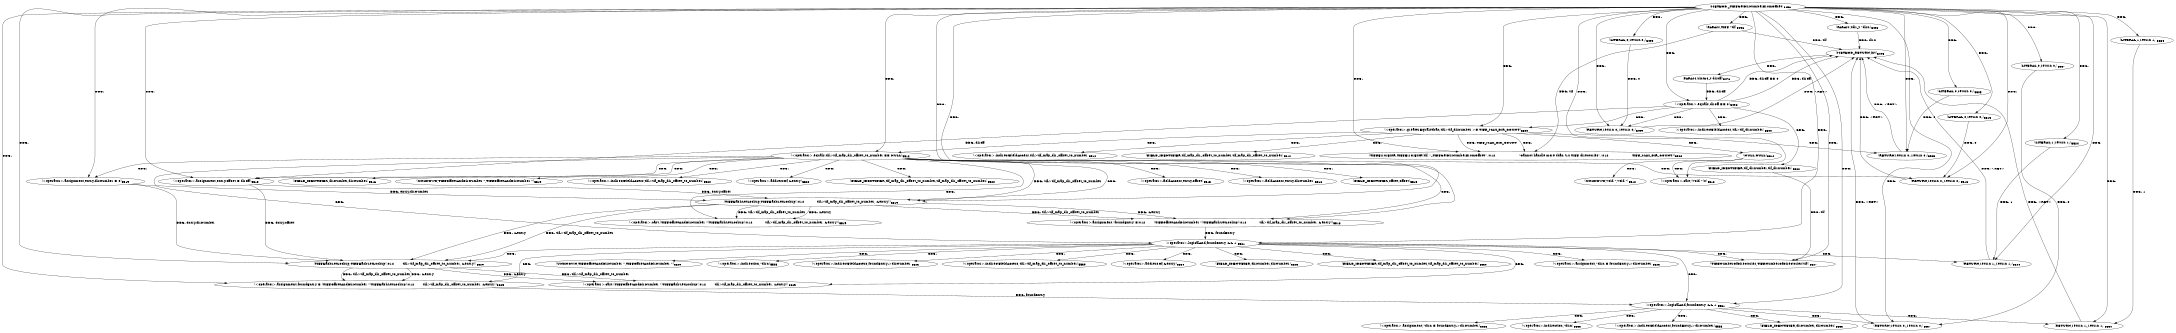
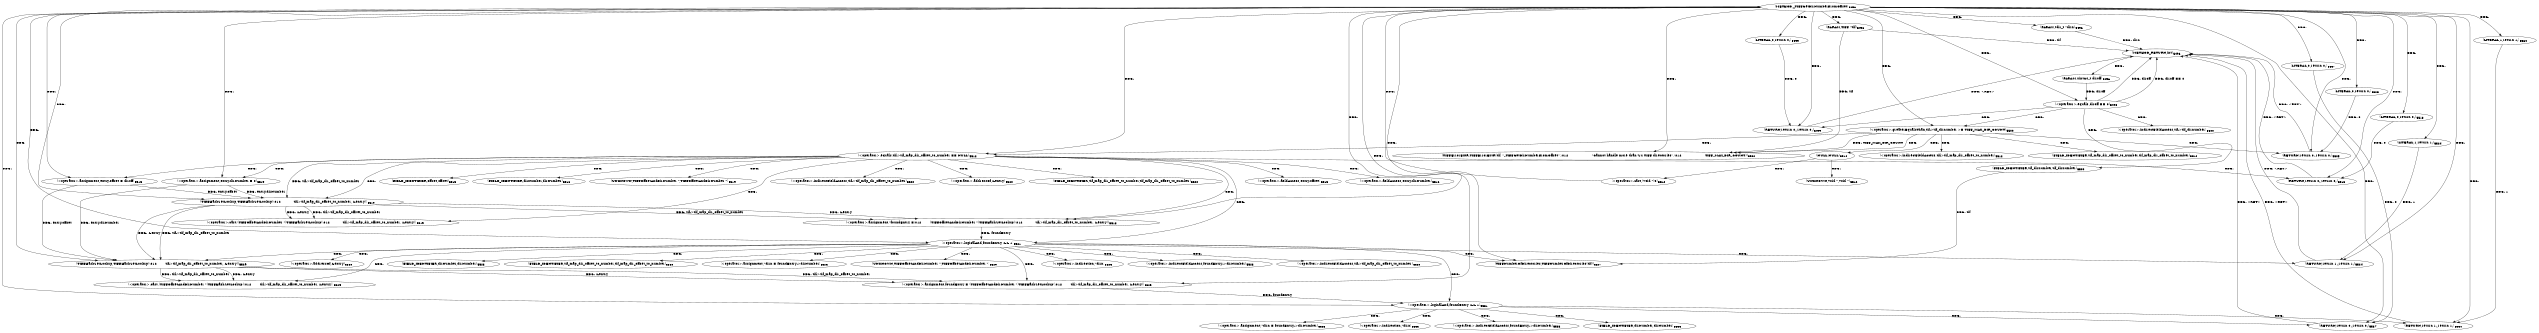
  digraph {
    n1 [label=<(METHOD,_TIFFGetDirNumberFromOffset)<SUB>5496</SUB>>]
    n2 [label=<(PARAM,TIFF *tif)<SUB>5496</SUB>>]
    n3 [label=<(PARAM,tdir_t *dirn)<SUB>5496</SUB>>]
    n4 [label=<(&lt;operator&gt;.assignment,entry.offset = diroff)<SUB>5515</SUB>>]
    n5 [label=<(&lt;operator&gt;.assignment,entry.dirNumber = 0)<SUB>5519</SUB>>]
    n6 [label=<(&lt;operator&gt;.assignment,*foundEntry =\012        (TIFFOffsetAndDirNumber *)TIFFHashSetLookup(\012            tif-&gt;tif_map_dir_offset_to_number, &amp;entry))<SUB>5518</SUB>>]
    n7 [label=<(TIFFNumberOfDirectories,TIFFNumberOfDirectories(tif))<SUB>5527</SUB>>]
    n8 [label=<(&lt;operator&gt;.assignment,foundEntry = (TIFFOffsetAndDirNumber *)TIFFHashSetLookup(\012        tif-&gt;tif_map_dir_offset_to_number, &amp;entry))<SUB>5529</SUB>>]
    n9 [label=<(RETURN,return 0;,return 0;)<SUB>5537</SUB>>]
    n10 [label=<(&lt;operator&gt;.equals,diroff == 0)<SUB>5498</SUB>>]
    n11 [label=<(&lt;operator&gt;.greaterEqualsThan,tif-&gt;tif_dirnumber &gt;= TIFF_MAX_DIR_COUNT)<SUB>5500</SUB>>]
    n12 [label=<(&lt;operator&gt;.equals,tif-&gt;tif_map_dir_offset_to_number == NULL)<SUB>5512</SUB>>]
    n13 [label=<(&lt;operator&gt;.logicalAnd,foundEntry &amp;&amp; 1)<SUB>5521</SUB>>]
    n14 [label=<(&lt;operator&gt;.logicalAnd,foundEntry &amp;&amp; 1)<SUB>5531</SUB>>]
    n15 [label=<(LITERAL,0,return 0;)<SUB>5537</SUB>>]
    n16 [label=<(RETURN,return 0;,return 0;)<SUB>5499</SUB>>]
    n17 [label=<(TIFFErrorExtR,TIFFErrorExtR(tif, &quot;_TIFFGetDirNumberFromOffset&quot;,\012                      &quot;Cannot handle more than %u TIFF directories&quot;,\012                      TIFF_MAX_DIR_COUNT))<SUB>5502</SUB>>]
    n18 [label=<(RETURN,return 0;,return 0;)<SUB>5505</SUB>>]
    n19 [label=<(RETURN,return 0;,return 0;)<SUB>5513</SUB>>]
    n20 [label=<(RETURN,return 1;,return 1;)<SUB>5524</SUB>>]
    n21 [label=<(RETURN,return 1;,return 1;)<SUB>5534</SUB>>]
    n22 [label=<(LITERAL,0,return 0;)<SUB>5499</SUB>>]
    n23 [label=<(LITERAL,0,return 0;)<SUB>5505</SUB>>]
    n24 [label=<(LITERAL,0,return 0;)<SUB>5513</SUB>>]
    n25 [label=<(TIFFHashSetLookup,TIFFHashSetLookup(\012            tif-&gt;tif_map_dir_offset_to_number, &amp;entry))<SUB>5519</SUB>>]
    n26 [label=<(LITERAL,1,return 1;)<SUB>5524</SUB>>]
    n27 [label=<(TIFFHashSetLookup,TIFFHashSetLookup(\012        tif-&gt;tif_map_dir_offset_to_number, &amp;entry))<SUB>5529</SUB>>]
    n28 [label=<(LITERAL,1,return 1;)<SUB>5534</SUB>>]
    n29 [label=<(&lt;operator&gt;.cast,(void *)0)<SUB>5512</SUB>>]
    n30 [label=<(METHOD_RETURN,int)<SUB>5496</SUB>>]
-   n31 [label=<(PARAM,uint64_t diroff)<SUB>5476</SUB>>]
+   n31 [label=<(PARAM,uint64_t diroff)<SUB>5496</SUB>>]
    n32 [label=<(&lt;operator&gt;.indirectFieldAccess,tif-&gt;tif_dirnumber)<SUB>5500</SUB>>]
    n33 [label=<(FIELD_IDENTIFIER,tif_dirnumber,tif_dirnumber)<SUB>5500</SUB>>]
    n34 [label=<(&lt;operator&gt;.indirectFieldAccess,tif-&gt;tif_map_dir_offset_to_number)<SUB>5512</SUB>>]
    n35 [label=<(NULL,NULL)<SUB>5512</SUB>>]
    n36 [label=<(FIELD_IDENTIFIER,tif_map_dir_offset_to_number,tif_map_dir_offset_to_number)<SUB>5512</SUB>>]
    n37 [label=<(&lt;operator&gt;.cast,(TIFFOffsetAndDirNumber *)TIFFHashSetLookup(\012            tif-&gt;tif_map_dir_offset_to_number, &amp;entry))<SUB>5519</SUB>>]
    n38 [label=<(&lt;operator&gt;.fieldAccess,entry.offset)<SUB>5515</SUB>>]
    n39 [label=<(&lt;operator&gt;.fieldAccess,entry.dirNumber)<SUB>5516</SUB>>]
    n40 [label=<(FIELD_IDENTIFIER,offset,offset)<SUB>5515</SUB>>]
    n41 [label=<(FIELD_IDENTIFIER,dirNumber,dirNumber)<SUB>5516</SUB>>]
    n42 [label=<(UNKNOWN,TIFFOffsetAndDirNumber *,TIFFOffsetAndDirNumber *)<SUB>5519</SUB>>]
    n43 [label=<(&lt;operator&gt;.indirectFieldAccess,tif-&gt;tif_map_dir_offset_to_number)<SUB>5520</SUB>>]
    n44 [label=<(&lt;operator&gt;.addressOf,&amp;entry)<SUB>5520</SUB>>]
    n45 [label=<(FIELD_IDENTIFIER,tif_map_dir_offset_to_number,tif_map_dir_offset_to_number)<SUB>5520</SUB>>]
    n46 [label=<(&lt;operator&gt;.assignment,*dirn = foundEntry-&gt;dirNumber)<SUB>5523</SUB>>]
    n47 [label=<(&lt;operator&gt;.cast,(TIFFOffsetAndDirNumber *)TIFFHashSetLookup(\012        tif-&gt;tif_map_dir_offset_to_number, &amp;entry))<SUB>5529</SUB>>]
    n48 [label=<(UNKNOWN,TIFFOffsetAndDirNumber *,TIFFOffsetAndDirNumber *)<SUB>5529</SUB>>]
    n49 [label=<(&lt;operator&gt;.indirection,*dirn)<SUB>5523</SUB>>]
    n50 [label=<(&lt;operator&gt;.indirectFieldAccess,foundEntry-&gt;dirNumber)<SUB>5523</SUB>>]
    n51 [label=<(&lt;operator&gt;.indirectFieldAccess,tif-&gt;tif_map_dir_offset_to_number)<SUB>5530</SUB>>]
    n52 [label=<(&lt;operator&gt;.addressOf,&amp;entry)<SUB>5530</SUB>>]
    n53 [label=<(FIELD_IDENTIFIER,dirNumber,dirNumber)<SUB>5523</SUB>>]
    n54 [label=<(FIELD_IDENTIFIER,tif_map_dir_offset_to_number,tif_map_dir_offset_to_number)<SUB>5530</SUB>>]
    n55 [label=<(&lt;operator&gt;.assignment,*dirn = foundEntry-&gt;dirNumber)<SUB>5533</SUB>>]
    n56 [label=<(&lt;operator&gt;.indirection,*dirn)<SUB>5533</SUB>>]
    n57 [label=<(&lt;operator&gt;.indirectFieldAccess,foundEntry-&gt;dirNumber)<SUB>5533</SUB>>]
    n58 [label=<(FIELD_IDENTIFIER,dirNumber,dirNumber)<SUB>5533</SUB>>]
    n59 [label=<(UNKNOWN,void *,void *)<SUB>5512</SUB>>]
    n1 -> n2 [label="DDG: "]
    n1 -> n3 [label="DDG: "]
    n1 -> n4 [label="DDG: "]
    n1 -> n5 [label="DDG: "]
    n1 -> n6 [label="DDG: "]
    n1 -> n7 [label="DDG: "]
    n1 -> n8 [label="DDG: "]
    n1 -> n9 [label="DDG: "]
    n1 -> n10 [label="DDG: "]
    n1 -> n11 [label="DDG: "]
    n1 -> n12 [label="DDG: "]
    n1 -> n13 [label="DDG: "]
    n1 -> n14 [label="DDG: "]
    n1 -> n15 [label="DDG: "]
    n1 -> n16 [label="DDG: "]
    n1 -> n17 [label="DDG: "]
    n1 -> n18 [label="DDG: "]
    n1 -> n19 [label="DDG: "]
    n1 -> n20 [label="DDG: "]
    n1 -> n21 [label="DDG: "]
    n1 -> n22 [label="DDG: "]
    n1 -> n23 [label="DDG: "]
    n1 -> n24 [label="DDG: "]
    n1 -> n25 [label="DDG: "]
    n1 -> n26 [label="DDG: "]
    n1 -> n27 [label="DDG: "]
    n1 -> n28 [label="DDG: "]
-   n1 -> n29 [label="DDG: "]
+   n29 -> n1 [label="DDG: "]
    n2 -> n17 [label="DDG: tif"]
    n2 -> n30 [label="DDG: tif"]
    n3 -> n30 [label="DDG: dirn"]
    n4 -> n25 [label="DDG: entry.offset"]
    n4 -> n27 [label="DDG: entry.offset"]
    n5 -> n25 [label="DDG: entry.dirNumber"]
    n5 -> n27 [label="DDG: entry.dirNumber"]
    n6 -> n13 [label="DDG: foundEntry"]
    n8 -> n14 [label="DDG: foundEntry"]
    n9 -> n30 [label="DDG: &lt;RET&gt;"]
-   n10 -> n4 [label="DDG: diroff"]
    n10 -> n11 [label="CDG: "]
    n10 -> n16 [label="CDG: "]
    n10 -> n30 [label="DDG: diroff"]
    n10 -> n30 [label="DDG: diroff == 0"]
    n10 -> n32 [label="CDG: "]
    n10 -> n33 [label="CDG: "]
    n11 -> n12 [label="CDG: "]
    n11 -> n17 [label="DDG: TIFF_MAX_DIR_COUNT"]
    n11 -> n17 [label="CDG: "]
    n11 -> n18 [label="CDG: "]
    n11 -> n34 [label="CDG: "]
    n11 -> n35 [label="CDG: "]
    n11 -> n36 [label="CDG: "]
    n12 -> n4 [label="CDG: "]
    n12 -> n5 [label="CDG: "]
    n12 -> n6 [label="CDG: "]
    n12 -> n13 [label="CDG: "]
    n12 -> n19 [label="CDG: "]
    n12 -> n25 [label="DDG: tif-&gt;tif_map_dir_offset_to_number"]
    n12 -> n25 [label="CDG: "]
    n12 -> n37 [label="CDG: "]
    n12 -> n38 [label="CDG: "]
    n12 -> n39 [label="CDG: "]
    n12 -> n40 [label="CDG: "]
    n12 -> n41 [label="CDG: "]
    n12 -> n42 [label="CDG: "]
    n12 -> n43 [label="CDG: "]
    n12 -> n44 [label="CDG: "]
    n12 -> n45 [label="CDG: "]
    n13 -> n7 [label="CDG: "]
    n13 -> n8 [label="CDG: "]
    n13 -> n14 [label="CDG: "]
    n13 -> n20 [label="CDG: "]
    n13 -> n27 [label="CDG: "]
    n13 -> n46 [label="CDG: "]
    n13 -> n47 [label="CDG: "]
    n13 -> n48 [label="CDG: "]
    n13 -> n49 [label="CDG: "]
    n13 -> n50 [label="CDG: "]
    n13 -> n51 [label="CDG: "]
    n13 -> n52 [label="CDG: "]
    n13 -> n53 [label="CDG: "]
    n13 -> n54 [label="CDG: "]
    n14 -> n9 [label="CDG: "]
    n14 -> n21 [label="CDG: "]
    n14 -> n55 [label="CDG: "]
    n14 -> n56 [label="CDG: "]
    n14 -> n57 [label="CDG: "]
    n14 -> n58 [label="CDG: "]
    n15 -> n9 [label="DDG: 0"]
    n16 -> n30 [label="DDG: &lt;RET&gt;"]
    n18 -> n30 [label="DDG: &lt;RET&gt;"]
    n19 -> n30 [label="DDG: &lt;RET&gt;"]
    n20 -> n30 [label="DDG: &lt;RET&gt;"]
    n21 -> n30 [label="DDG: &lt;RET&gt;"]
    n22 -> n16 [label="DDG: 0"]
    n23 -> n18 [label="DDG: 0"]
    n24 -> n19 [label="DDG: 0"]
    n25 -> n6 [label="DDG: tif-&gt;tif_map_dir_offset_to_number"]
    n25 -> n6 [label="DDG: &amp;entry"]
    n25 -> n27 [label="DDG: tif-&gt;tif_map_dir_offset_to_number"]
    n25 -> n27 [label="DDG: &amp;entry"]
    n25 -> n37 [label="DDG: tif-&gt;tif_map_dir_offset_to_number"]
    n25 -> n37 [label="DDG: &amp;entry"]
    n26 -> n20 [label="DDG: 1"]
    n27 -> n8 [label="DDG: tif-&gt;tif_map_dir_offset_to_number"]
    n27 -> n8 [label="DDG: &amp;entry"]
    n27 -> n47 [label="DDG: tif-&gt;tif_map_dir_offset_to_number"]
    n27 -> n47 [label="DDG: &amp;entry"]
    n28 -> n21 [label="DDG: 1"]
    n30 -> n31 [label="DDG: "]
    n31 -> n10 [label="DDG: diroff"]
    n33 -> n7 [label="DDG: tif"]
    n35 -> n29 [label="CDG: "]
    n35 -> n59 [label="CDG: "]
  }
